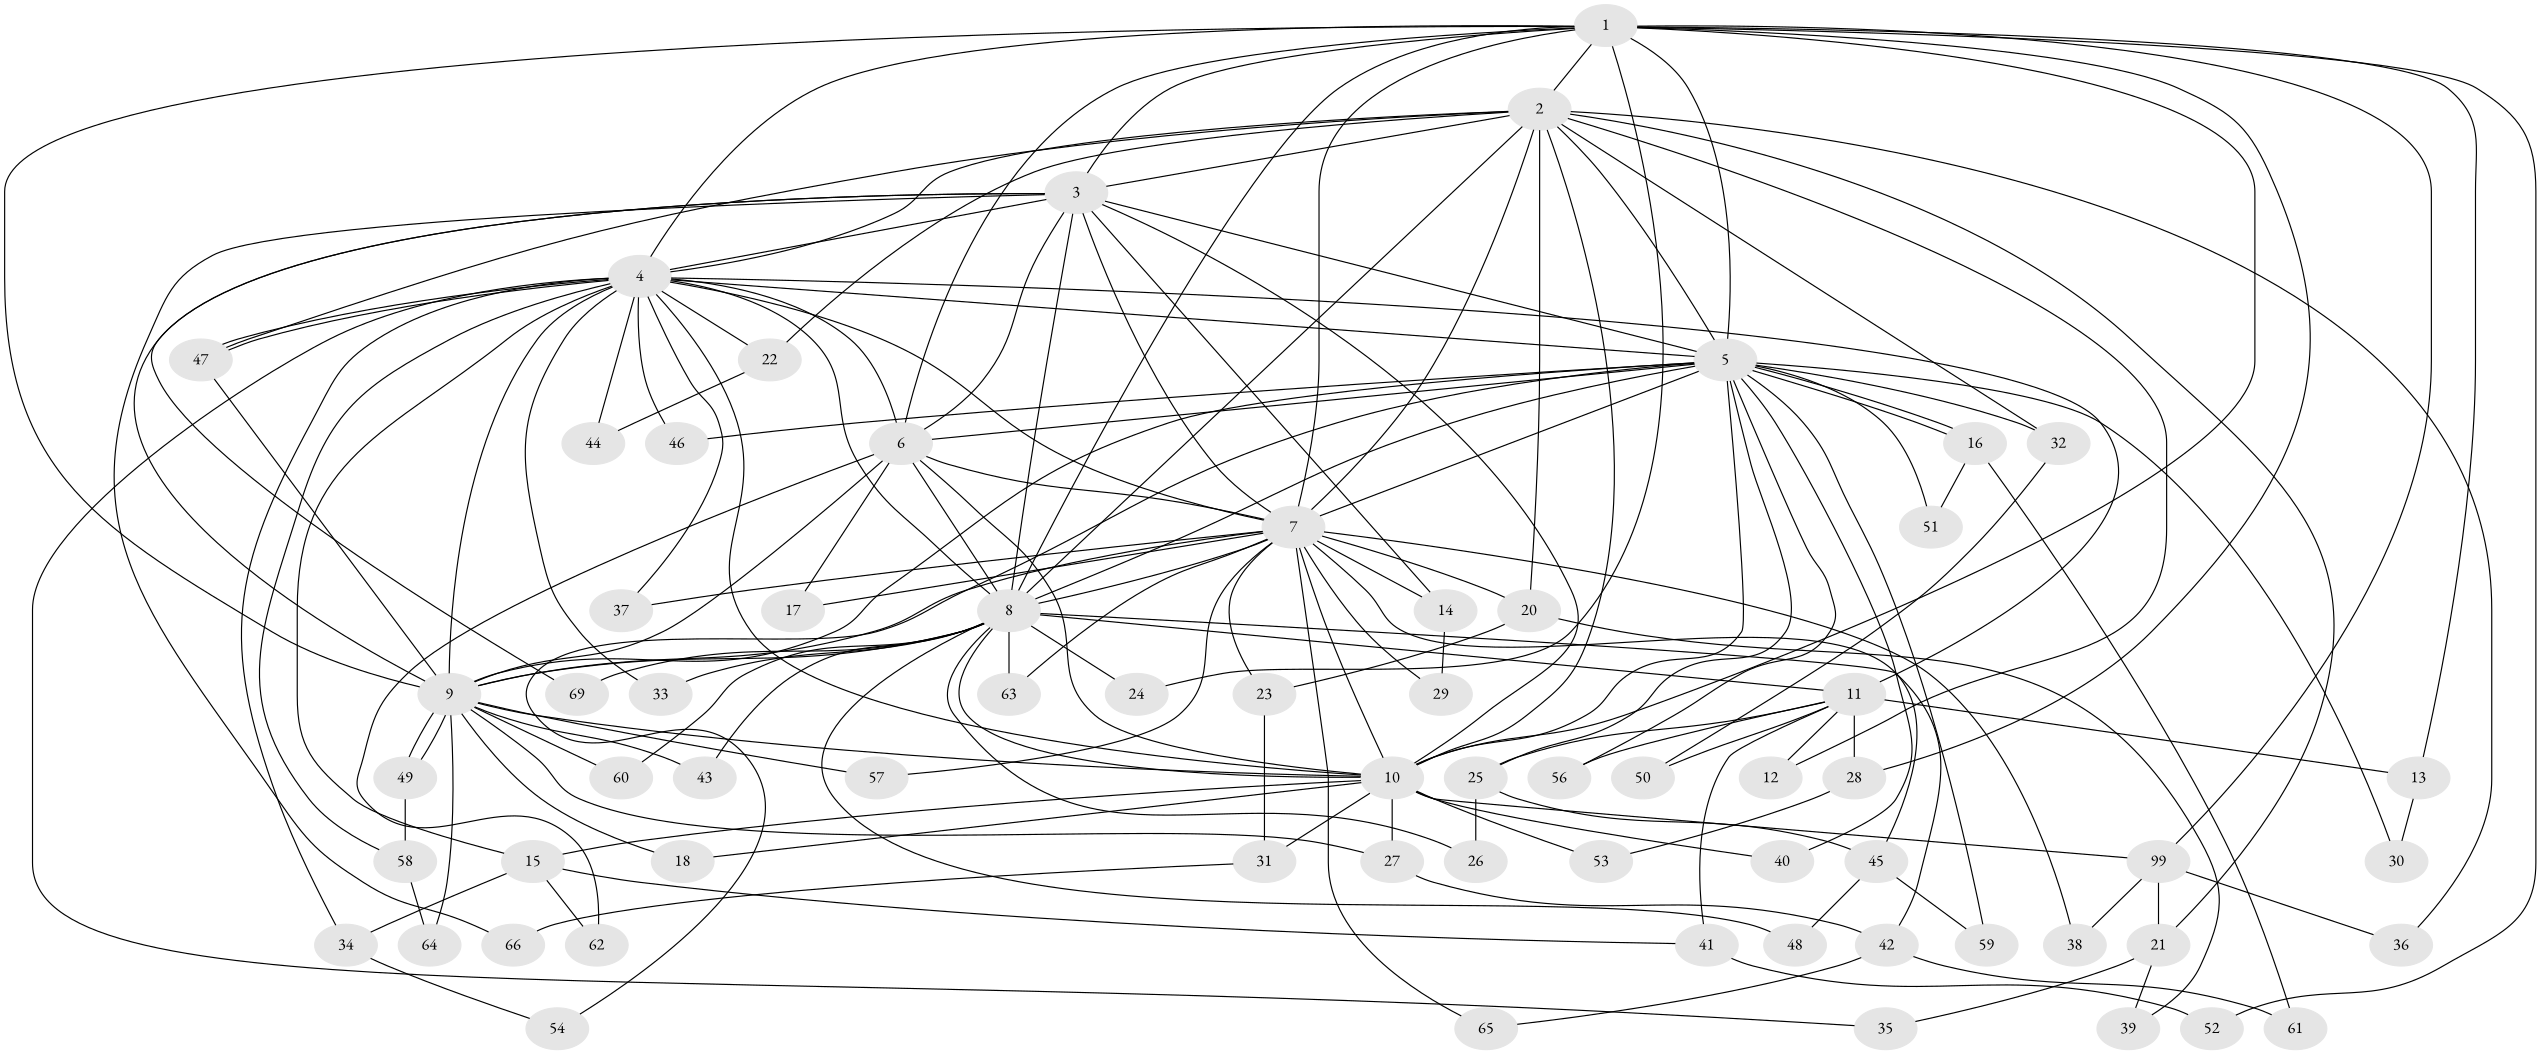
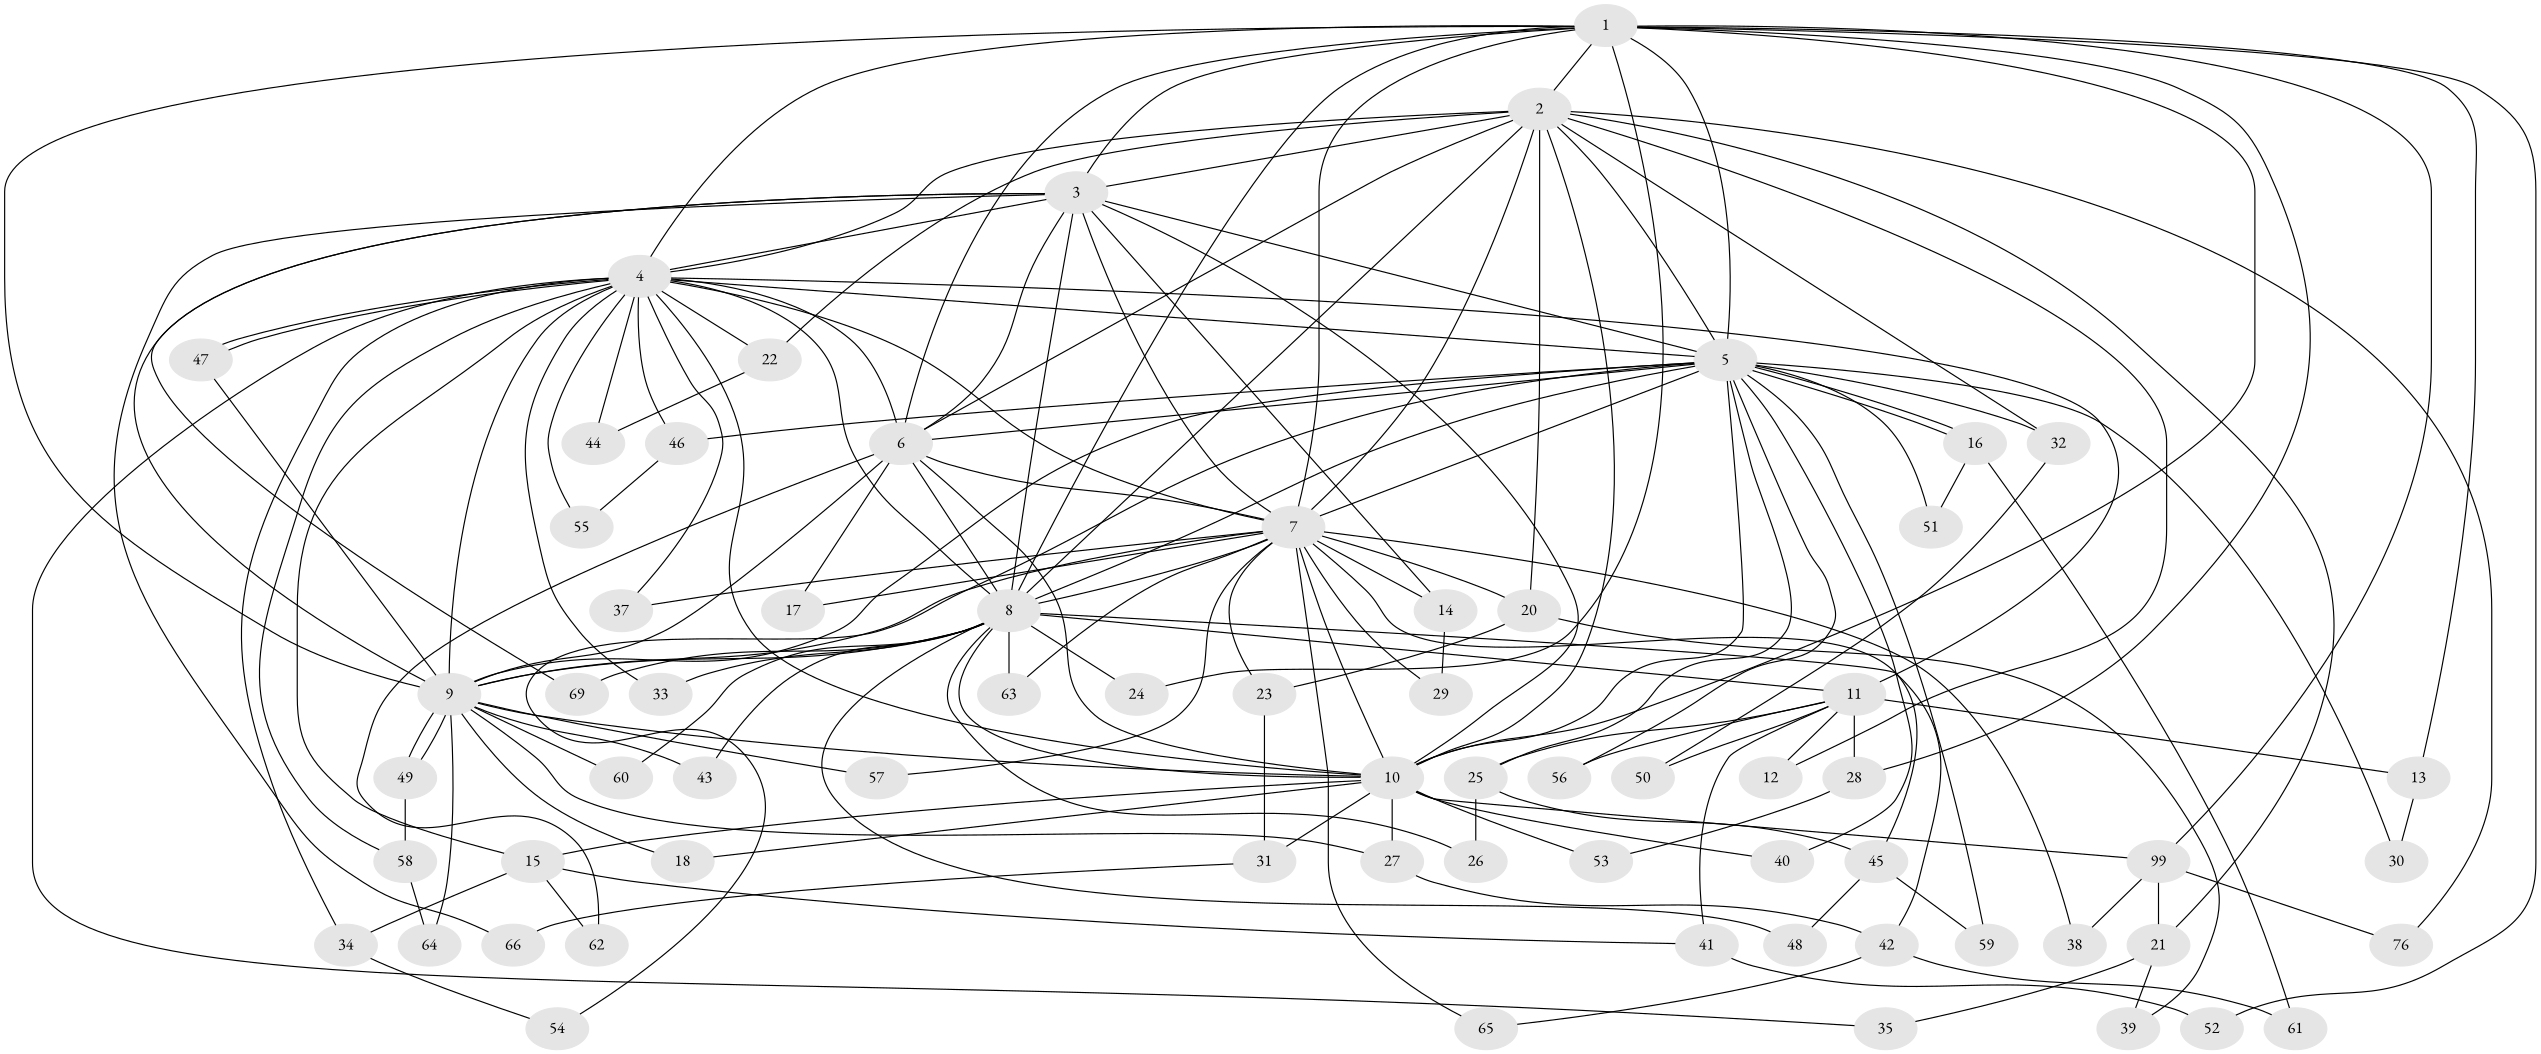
  graph {
    fontname="EB Garamond"
    node [color=gray90 fontname="EB Garamond" style=filled]
    edge [fontname="EB Garamond"]
    1
    2
    3
    4
    5
    6
    7
    8
    9
    10
    13
    n12 [label=99]
    24
    28
    52
    12
    20
    21
    22
    32
-   36
+   36 [label=76]
    14
    66
    n24 [label=69]
    11
    15
    33
    34
    35
    37
    44
    46
    47
+   55
    58
    16
    25
    30
    40
    51
    54
    56
    59
    17
    62
    23
    29
    38
    45
    57
    63
    65
    26
    42
    43
    48
    60
    18
    27
    49
    64
    31
    53
    39
    50
    41
    61
    1 -- 2
    1 -- 3
    1 -- 4
    1 -- 5
    1 -- 6
    1 -- 7
    1 -- 8
    1 -- 9
    1 -- 10
    1 -- 13
    1 -- n12
    1 -- 24
    1 -- 28
    1 -- 52
    2 -- 3
    2 -- 4
    2 -- 5
-   2 -- 47
+   2 -- 6
    2 -- 7
    2 -- 8
    2 -- 10
    2 -- 12
    2 -- 20
    2 -- 21
    2 -- 22
    2 -- 32
    2 -- 36
    3 -- 4
    3 -- 5
    3 -- 6
    3 -- 7
    3 -- 8
    3 -- 9
    3 -- 10
    3 -- 14
    3 -- 66
    3 -- n24
    4 -- 5
    4 -- 6
    4 -- 7
    4 -- 8
    4 -- 9
    4 -- 10
    4 -- 22
    4 -- 11
    4 -- 15
    4 -- 33
    4 -- 34
    4 -- 35
    4 -- 37
    4 -- 44
    4 -- 46
    4 -- 47
    4 -- 47
+   4 -- 55
    4 -- 58
    5 -- 6
    5 -- 7
    5 -- 8
    5 -- 9
    5 -- 10
    5 -- 32
    5 -- 46
    5 -- 16
    5 -- 16
    5 -- 25
    5 -- 30
    5 -- 40
    5 -- 51
    5 -- 54
    5 -- 56
    5 -- 59
    6 -- 7
    6 -- 8
    6 -- 9
    6 -- 10
    6 -- 17
    6 -- 62
    7 -- 8
    7 -- 9
    7 -- 10
    7 -- 20
    7 -- 14
    7 -- 37
    7 -- 17
    7 -- 23
    7 -- 29
    7 -- 38
    7 -- 45
    7 -- 57
    7 -- 63
    7 -- 65
    8 -- 9
    8 -- 10
    8 -- 24
    8 -- n24
    8 -- 11
    8 -- 33
    8 -- 63
    8 -- 26
    8 -- 42
    8 -- 43
    8 -- 48
    8 -- 60
    9 -- 10
    9 -- 57
    9 -- 43
    9 -- 60
    9 -- 18
    9 -- 27
    9 -- 49
    9 -- 49
    9 -- 64
    10 -- n12
    10 -- 15
    10 -- 40
    10 -- 18
    10 -- 27
    10 -- 31
    10 -- 53
    13 -- 30
    n12 -- 21
    n12 -- 36
    n12 -- 38
    28 -- 53
    20 -- 23
    20 -- 39
    21 -- 35
    21 -- 39
    22 -- 44
    32 -- 50
    14 -- 29
    11 -- 13
    11 -- 28
    11 -- 12
    11 -- 25
    11 -- 56
    11 -- 50
    11 -- 41
    15 -- 34
    15 -- 62
    15 -- 41
    34 -- 54
+   46 -- 55
    47 -- 9
    58 -- 64
    16 -- 51
    16 -- 61
    25 -- 45
    25 -- 26
    23 -- 31
    45 -- 59
    45 -- 48
    42 -- 65
    42 -- 61
    27 -- 42
    49 -- 58
    31 -- 66
    41 -- 52
  }
